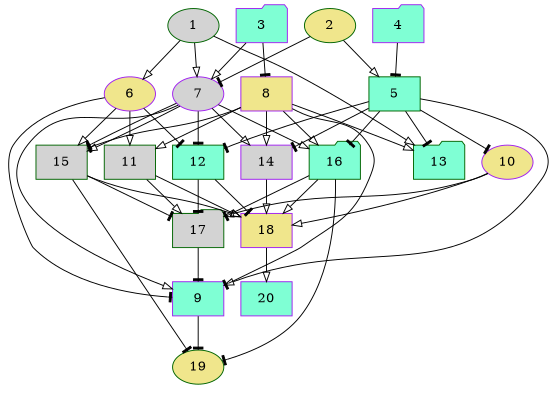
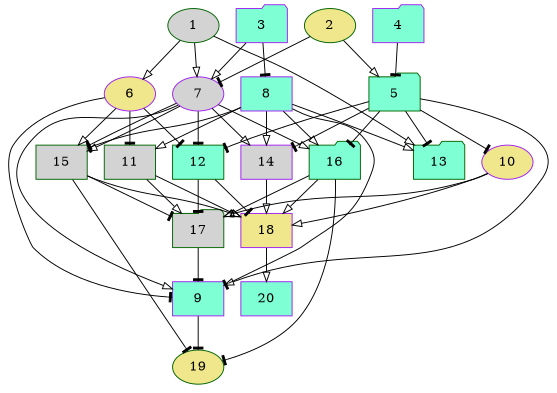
  digraph {
    node [alpha=0.01 color=darkgreen fillcolor=aquamarine shape=box style=filled]
    edge [arrowhead=onormal]
    1 [alpha=0.12 expect_size=17444864 fillcolor=lightgrey shape=ellipse]
    6 [alpha=0.06 color=purple expect_size=23433216 fillcolor=khaki shape=ellipse]
    7 [color=purple expect_size=47194112 fillcolor=lightgrey shape=ellipse]
    13 [expect_size=44960768 shape=folder]
    9 [alpha=0.11 color=purple expect_size=26393600]
    12 [alpha=0.15 expect_size=7845888]
    11 [alpha=0.12 expect_size=25635840 fillcolor=lightgrey]
    15 [alpha=0.03 expect_size=41109504 fillcolor=lightgrey]
    14 [color=purple expect_size=12123136 fillcolor=lightgrey]
    16 [alpha=0.00 expect_size=42621952 shape=folder]
    19 [alpha=0.11 expect_size=26174464 fillcolor=khaki shape=ellipse]
    17 [alpha=0.05 expect_size=8784896 fillcolor=lightgrey shape=folder]
    18 [alpha=0.15 color=purple expect_size=11339776 fillcolor=khaki]
    2 [alpha=0.16 expect_size=41527296 fillcolor=khaki shape=ellipse]
-   5 [expect_size=32567296]
+   5 [expect_size=32567296 shape=folder]
    10 [alpha=0.13 color=purple expect_size=35774464 fillcolor=khaki shape=ellipse]
    3 [alpha=0.06 color=purple expect_size=14153728 shape=folder]
-   8 [alpha=0.06 color=purple expect_size=5644288 fillcolor=khaki]
+   8 [alpha=0.06 color=purple expect_size=5644288]
    4 [alpha=0.12 color=purple expect_size=12831744 shape=folder]
    20 [alpha=0.04 color=purple expect_size=52340736]
    1 -> 6
    1 -> 7
    1 -> 13
    6 -> 9 [arrowhead=tee]
    6 -> 12 [arrowhead=tee]
-   6 -> 11
+   6 -> 11 [arrowhead=tee]
    6 -> 15
    7 -> 9
    7 -> 12 [arrowhead=tee]
    7 -> 15 [arrowhead=tee]
    7 -> 15
    7 -> 14
    7 -> 16
    9 -> 19 [arrowhead=tee]
    12 -> 17 [arrowhead=tee]
    12 -> 18 [arrowhead=tee]
    11 -> 17
    11 -> 18
    15 -> 19 [arrowhead=tee]
    15 -> 17 [arrowhead=tee]
    15 -> 18
    14 -> 18
    16 -> 19 [arrowhead=tee]
-   16 -> 17 [arrowhead=tee]
+   16 -> 17
    16 -> 18
    17 -> 9 [arrowhead=tee]
    18 -> 20
    2 -> 7 [arrowhead=tee]
    2 -> 5
    5 -> 13 [arrowhead=tee]
    5 -> 9
    5 -> 12 [arrowhead=tee]
    5 -> 14 [arrowhead=tee]
    5 -> 16 [arrowhead=tee]
    5 -> 10 [arrowhead=tee]
    10 -> 17
    10 -> 18
    3 -> 7
    3 -> 8 [arrowhead=tee]
    8 -> 13
    8 -> 9 [arrowhead=tee]
    8 -> 11
    8 -> 15 [arrowhead=tee]
    8 -> 14
    8 -> 16
    4 -> 5 [arrowhead=tee]
  }
